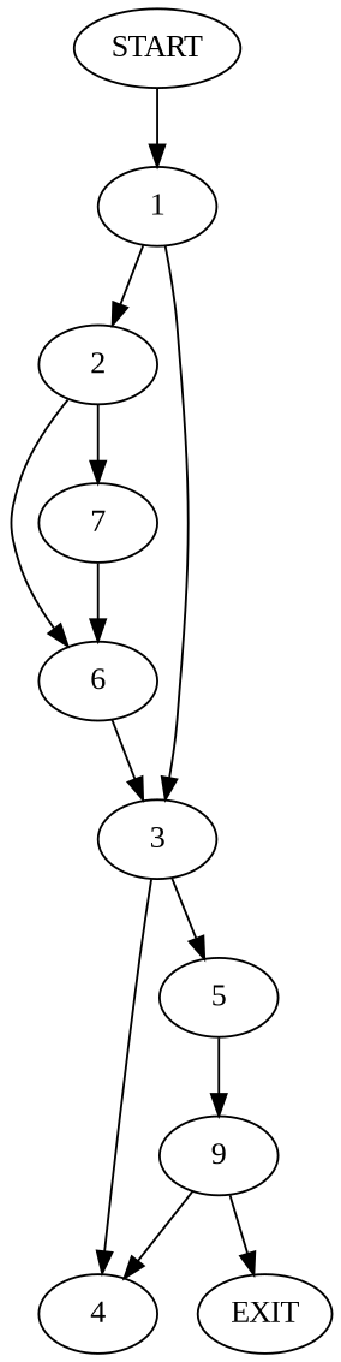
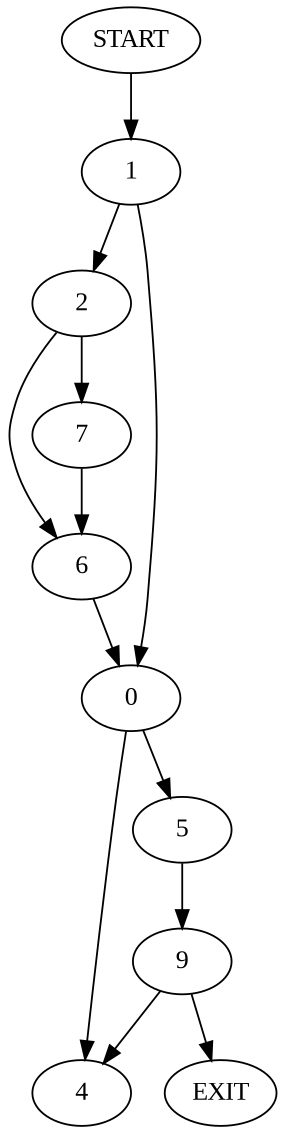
  digraph {
    fontname="Liberation Serif"
    node [fontname="Liberation Serif"]
    edge [fontname="Liberation Serif"]
    n1 [label=START]
    1
    2
-   3
+   3 [label=0]
    n5 [label=EXIT]
    6
    7
    4
    5
    9
    n1 -> 1
    1 -> 2
    1 -> 3
    2 -> 6
    2 -> 7
    3 -> 4
    3 -> 5
    6 -> 3
    7 -> 6
    5 -> 9
    9 -> n5
    9 -> 4
  }
